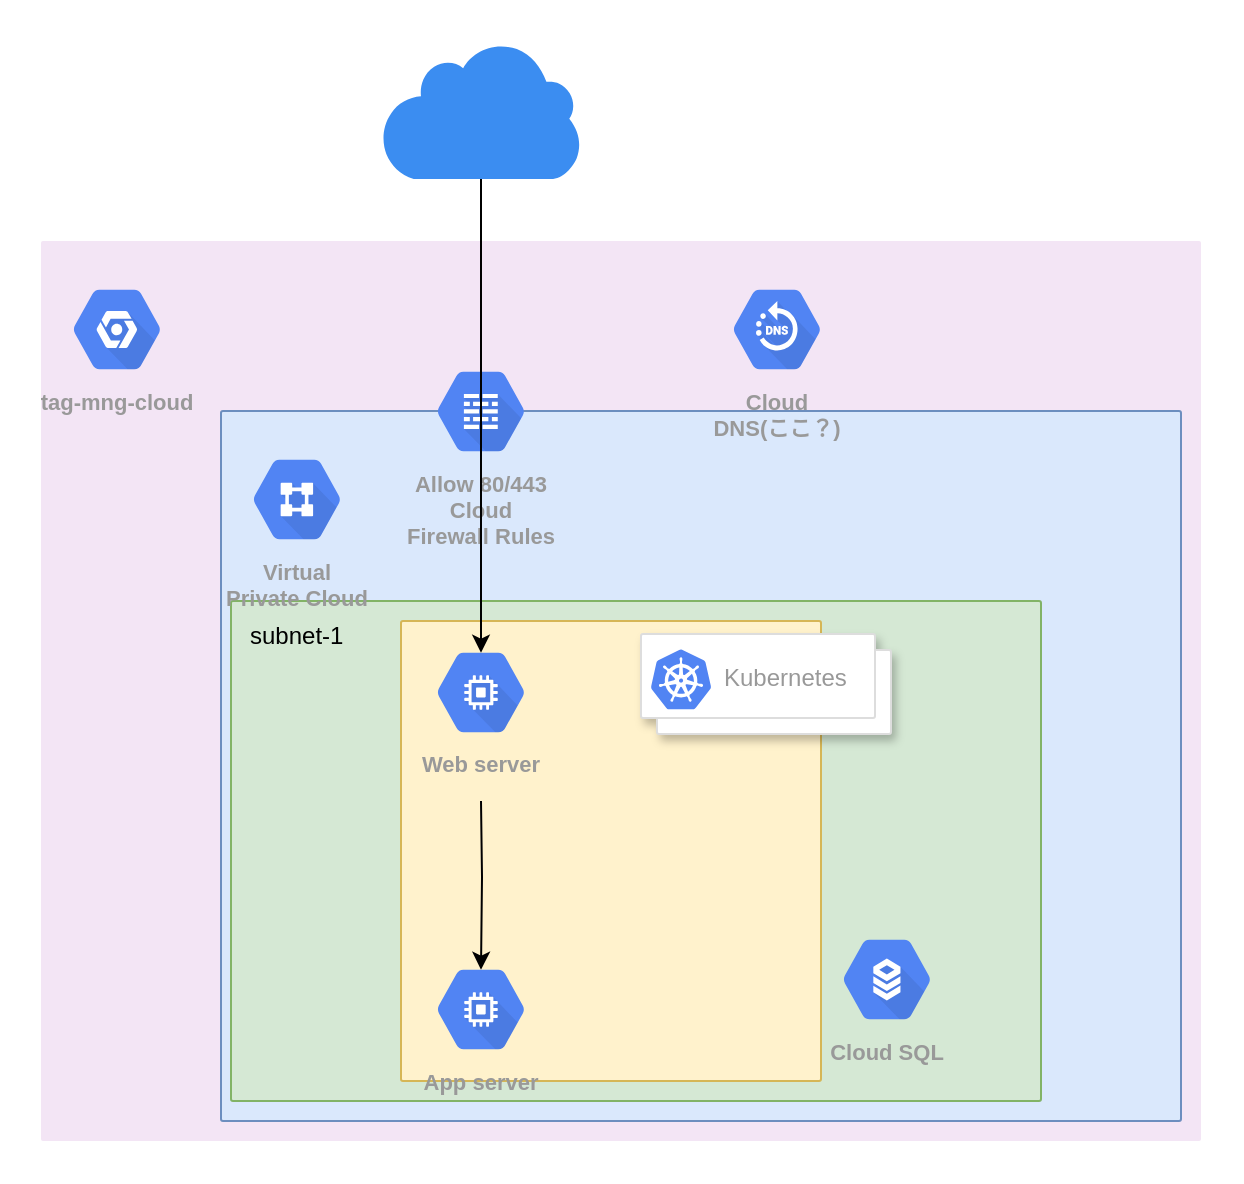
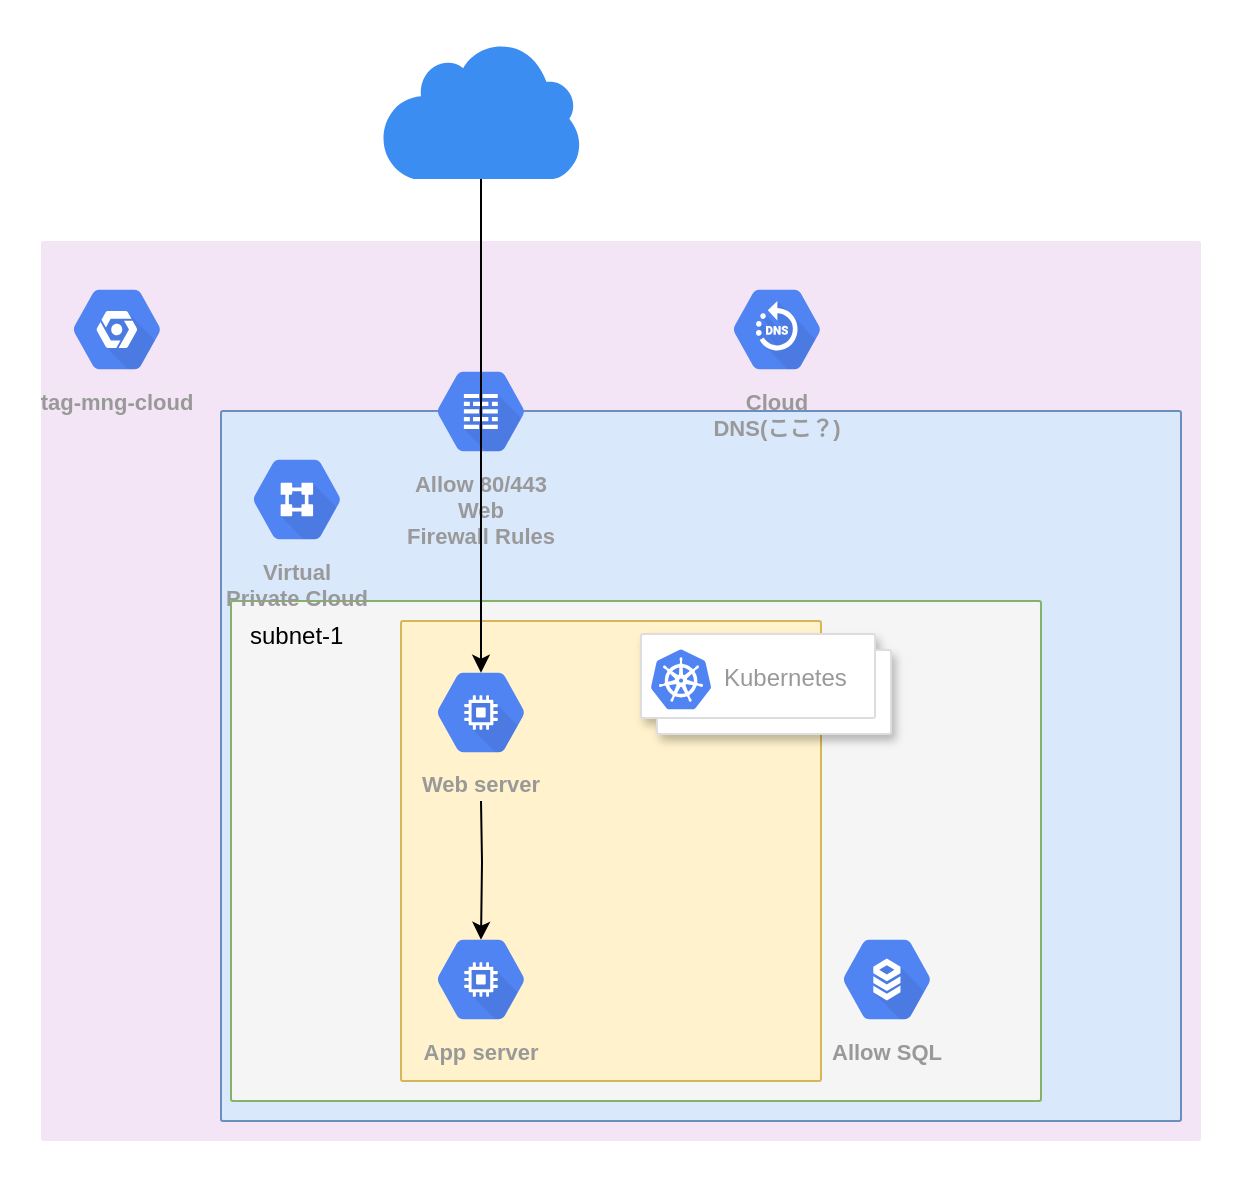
  <mxCell id="0" />
  <mxCell id="1" parent="0" />
  <mxCell id="2" value="" style="points=[[0,0,0],[0.25,0,0],[0.5,0,0],[0.75,0,0],[1,0,0],[1,0.25,0],[1,0.5,0],[1,0.75,0],[1,1,0],[0.75,1,0],[0.5,1,0],[0.25,1,0],[0,1,0],[0,0.75,0],[0,0.5,0],[0,0.25,0]];rounded=1;absoluteArcSize=1;arcSize=2;html=1;strokeColor=none;gradientColor=none;shadow=0;dashed=0;fontSize=12;fontColor=#9E9E9E;align=left;verticalAlign=top;spacing=10;spacingTop=-4;fillColor=#F3E5F5;" vertex="1" parent="1"><mxGeometry x="20" y="120" width="580" height="450" as="geometry" /></mxCell>
  <mxCell id="3" value="" style="points=[[0,0,0],[0.25,0,0],[0.5,0,0],[0.75,0,0],[1,0,0],[1,0.25,0],[1,0.5,0],[1,0.75,0],[1,1,0],[0.75,1,0],[0.5,1,0],[0.25,1,0],[0,1,0],[0,0.75,0],[0,0.5,0],[0,0.25,0]];rounded=1;absoluteArcSize=1;arcSize=2;html=1;strokeColor=#6c8ebf;shadow=0;dashed=0;fontSize=12;align=left;verticalAlign=top;spacing=10;spacingTop=-4;fillColor=#dae8fc;" vertex="1" parent="1"><mxGeometry x="110" y="205" width="480" height="355" as="geometry" /></mxCell>
- <mxCell id="4" value="subnet-1" style="points=[[0,0,0],[0.25,0,0],[0.5,0,0],[0.75,0,0],[1,0,0],[1,0.25,0],[1,0.5,0],[1,0.75,0],[1,1,0],[0.75,1,0],[0.5,1,0],[0.25,1,0],[0,1,0],[0,0.75,0],[0,0.5,0],[0,0.25,0]];rounded=1;absoluteArcSize=1;arcSize=2;html=1;strokeColor=#82b366;shadow=0;dashed=0;fontSize=12;align=left;verticalAlign=top;spacing=10;spacingTop=-4;fillColor=#d5e8d4;" vertex="1" parent="1"><mxGeometry x="115" y="300" width="405" height="250" as="geometry" /></mxCell>
+ <mxCell id="4" value="subnet-1" style="points=[[0,0,0],[0.25,0,0],[0.5,0,0],[0.75,0,0],[1,0,0],[1,0.25,0],[1,0.5,0],[1,0.75,0],[1,1,0],[0.75,1,0],[0.5,1,0],[0.25,1,0],[0,1,0],[0,0.75,0],[0,0.5,0],[0,0.25,0]];rounded=1;absoluteArcSize=1;arcSize=2;html=1;strokeColor=#82b366;shadow=0;dashed=0;fontSize=12;align=left;verticalAlign=top;spacing=10;spacingTop=-4;fillColor=#f5f5f5;" vertex="1" parent="1"><mxGeometry x="115" y="300" width="405" height="250" as="geometry" /></mxCell>
  <mxCell id="5" value="Virtual&#10;Private Cloud" style="html=1;fillColor=#5184F3;strokeColor=none;verticalAlign=top;labelPosition=center;verticalLabelPosition=bottom;align=center;spacingTop=-6;fontSize=11;fontStyle=1;fontColor=#999999;shape=mxgraph.gcp2.hexIcon;prIcon=virtual_private_cloud" vertex="1" parent="1"><mxGeometry x="115" y="220" width="66" height="58.5" as="geometry" /></mxCell>
  <mxCell id="6" value="" style="html=1;aspect=fixed;strokeColor=none;shadow=0;align=center;verticalAlign=top;fillColor=#3B8DF1;shape=mxgraph.gcp2.cloud" vertex="1" parent="1"><mxGeometry x="190" y="20" width="100" height="69" as="geometry" /></mxCell>
  <mxCell id="7" value="tag-mng-cloud" style="html=1;fillColor=#5184F3;strokeColor=none;verticalAlign=top;labelPosition=center;verticalLabelPosition=bottom;align=center;spacingTop=-6;fontSize=11;fontStyle=1;fontColor=#999999;shape=mxgraph.gcp2.hexIcon;prIcon=placeholder" vertex="1" parent="1"><mxGeometry x="25" y="135" width="66" height="58.5" as="geometry" /></mxCell>
- <mxCell id="8" value="Allow 80/443&lt;br&gt;Cloud&lt;br&gt;Firewall Rules" style="html=1;fillColor=#5184F3;strokeColor=none;verticalAlign=top;labelPosition=center;verticalLabelPosition=bottom;align=center;spacingTop=-6;fontSize=11;fontStyle=1;fontColor=#999999;shape=mxgraph.gcp2.hexIcon;prIcon=cloud_firewall_rules" vertex="1" parent="1"><mxGeometry x="207" y="176" width="66" height="58.5" as="geometry" /></mxCell>
+ <mxCell id="8" value="Allow 80/443&lt;br&gt;Web&lt;br&gt;Firewall Rules" style="html=1;fillColor=#5184F3;strokeColor=none;verticalAlign=top;labelPosition=center;verticalLabelPosition=bottom;align=center;spacingTop=-6;fontSize=11;fontStyle=1;fontColor=#999999;shape=mxgraph.gcp2.hexIcon;prIcon=cloud_firewall_rules" vertex="1" parent="1"><mxGeometry x="207" y="176" width="66" height="58.5" as="geometry" /></mxCell>
  <mxCell id="9" value="Cloud&lt;br&gt;DNS(ここ？)" style="html=1;fillColor=#5184F3;strokeColor=none;verticalAlign=top;labelPosition=center;verticalLabelPosition=bottom;align=center;spacingTop=-6;fontSize=11;fontStyle=1;fontColor=#999999;shape=mxgraph.gcp2.hexIcon;prIcon=cloud_dns" vertex="1" parent="1"><mxGeometry x="355" y="135" width="66" height="58.5" as="geometry" /></mxCell>
- <mxCell id="10" value="Cloud SQL" style="html=1;fillColor=#5184F3;strokeColor=none;verticalAlign=top;labelPosition=center;verticalLabelPosition=bottom;align=center;spacingTop=-6;fontSize=11;fontStyle=1;fontColor=#999999;shape=mxgraph.gcp2.hexIcon;prIcon=cloud_sql" vertex="1" parent="1"><mxGeometry x="410" y="460" width="66" height="58.5" as="geometry" /></mxCell>
+ <mxCell id="10" value="Allow SQL" style="html=1;fillColor=#5184F3;strokeColor=none;verticalAlign=top;labelPosition=center;verticalLabelPosition=bottom;align=center;spacingTop=-6;fontSize=11;fontStyle=1;fontColor=#999999;shape=mxgraph.gcp2.hexIcon;prIcon=cloud_sql" vertex="1" parent="1"><mxGeometry x="410" y="460" width="66" height="58.5" as="geometry" /></mxCell>
  <mxCell id="11" value="" style="points=[[0,0,0],[0.25,0,0],[0.5,0,0],[0.75,0,0],[1,0,0],[1,0.25,0],[1,0.5,0],[1,0.75,0],[1,1,0],[0.75,1,0],[0.5,1,0],[0.25,1,0],[0,1,0],[0,0.75,0],[0,0.5,0],[0,0.25,0]];rounded=1;absoluteArcSize=1;arcSize=2;html=1;strokeColor=#d6b656;shadow=0;dashed=0;fontSize=12;align=left;verticalAlign=top;spacing=10;spacingTop=-4;fillColor=#fff2cc;gradientColor=none;comic=0;glass=0;noLabel=0;overflow=visible;" vertex="1" parent="1"><mxGeometry x="200" y="310" width="210" height="230" as="geometry" /></mxCell>
- <mxCell id="12" value="Web server" style="html=1;fillColor=#5184F3;strokeColor=none;verticalAlign=top;labelPosition=center;verticalLabelPosition=bottom;align=center;spacingTop=-6;fontSize=11;fontStyle=1;fontColor=#999999;shape=mxgraph.gcp2.hexIcon;prIcon=compute_engine" vertex="1" parent="1"><mxGeometry x="207" y="316.5" width="66" height="58.5" as="geometry" /></mxCell>
+ <mxCell id="12" value="Web server" style="html=1;fillColor=#5184F3;strokeColor=none;verticalAlign=top;labelPosition=center;verticalLabelPosition=bottom;align=center;spacingTop=-6;fontSize=11;fontStyle=1;fontColor=#999999;shape=mxgraph.gcp2.hexIcon;prIcon=compute_engine" vertex="1" parent="1"><mxGeometry x="207" y="326.5" width="66" height="58.5" as="geometry" /></mxCell>
  <mxCell id="13" value="" style="edgeStyle=orthogonalEdgeStyle;rounded=0;orthogonalLoop=1;jettySize=auto;html=1;entryX=0.5;entryY=0.16;entryDx=0;entryDy=0;entryPerimeter=0;" edge="1" parent="1" target="14"><mxGeometry relative="1" as="geometry"><mxPoint x="240" y="400" as="sourcePoint" /></mxGeometry></mxCell>
- <mxCell id="14" value="App server" style="html=1;fillColor=#5184F3;strokeColor=none;verticalAlign=top;labelPosition=center;verticalLabelPosition=bottom;align=center;spacingTop=-6;fontSize=11;fontStyle=1;fontColor=#999999;shape=mxgraph.gcp2.hexIcon;prIcon=compute_engine" vertex="1" parent="1"><mxGeometry x="207" y="475" width="66" height="58.5" as="geometry" /></mxCell>
+ <mxCell id="14" value="App server" style="html=1;fillColor=#5184F3;strokeColor=none;verticalAlign=top;labelPosition=center;verticalLabelPosition=bottom;align=center;spacingTop=-6;fontSize=11;fontStyle=1;fontColor=#999999;shape=mxgraph.gcp2.hexIcon;prIcon=compute_engine" vertex="1" parent="1"><mxGeometry x="207" y="460" width="66" height="58.5" as="geometry" /></mxCell>
  <mxCell id="15" value="" style="edgeStyle=orthogonalEdgeStyle;rounded=0;orthogonalLoop=1;jettySize=auto;html=1;entryX=0.5;entryY=0.16;entryDx=0;entryDy=0;entryPerimeter=0;" edge="1" parent="1" source="6" target="12"><mxGeometry relative="1" as="geometry"><Array as="points"><mxPoint x="240" y="210" /><mxPoint x="240" y="210" /></Array></mxGeometry></mxCell>
  <mxCell id="16" value="" style="shape=mxgraph.gcp2.doubleRect;strokeColor=#dddddd;fillColor=#ffffff;shadow=1;strokeWidth=1;glass=0;comic=0;" vertex="1" parent="1"><mxGeometry x="320" y="316.5" width="125" height="50" as="geometry" /></mxCell>
  <mxCell id="17" value="Kubernetes" style="dashed=0;connectable=0;html=1;fillColor=#5184F3;strokeColor=none;shape=mxgraph.gcp2.kubernetes_logo;part=1;labelPosition=right;verticalLabelPosition=middle;align=left;verticalAlign=middle;spacingLeft=5;fontColor=#999999;fontSize=12;" vertex="1" parent="16"><mxGeometry width="30" height="30" relative="1" as="geometry"><mxPoint x="5" y="7.675" as="offset" /></mxGeometry></mxCell>
